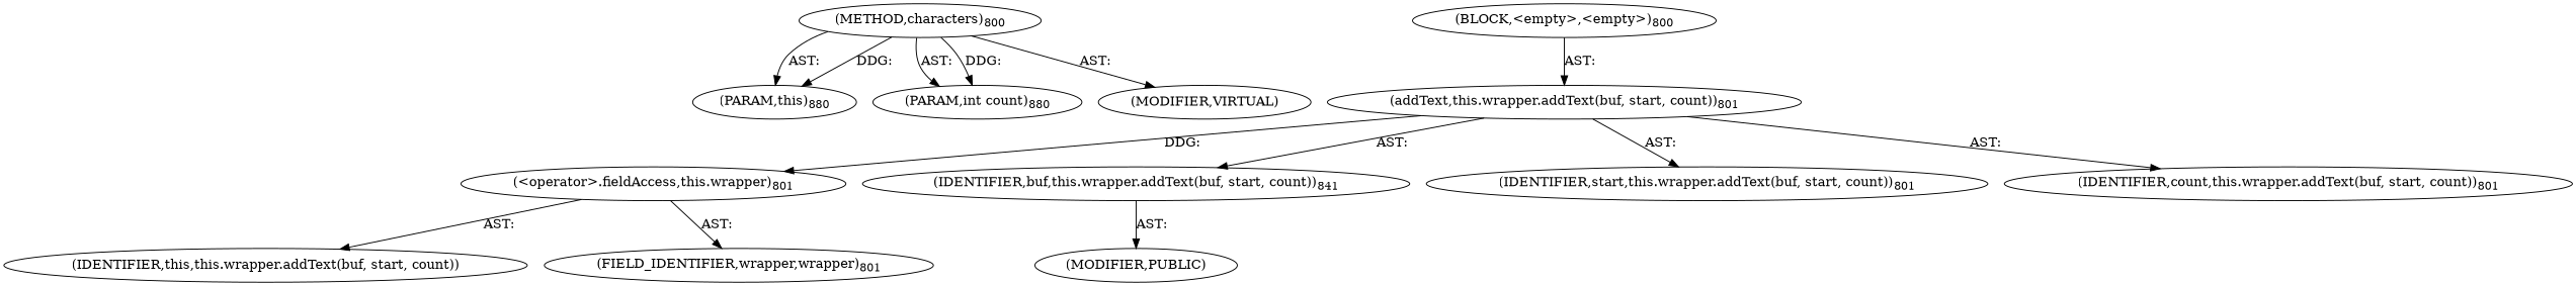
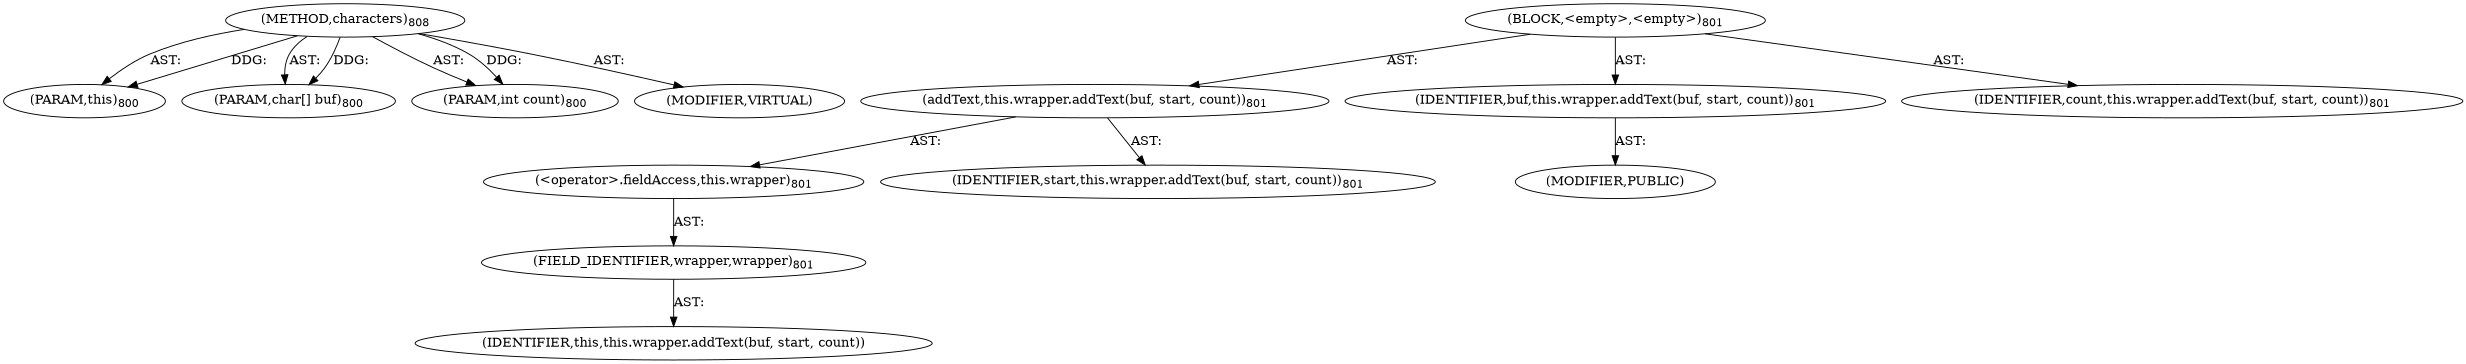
  digraph {
-   n1 [label=<(METHOD,characters)<SUB>800</SUB>>]
-   n2 [label=<(PARAM,this)<SUB>880</SUB>>]
-   n4 [label=<(PARAM,int count)<SUB>880</SUB>>]
+   n1 [label=<(METHOD,characters)<SUB>808</SUB>>]
+   n2 [label=<(PARAM,this)<SUB>800</SUB>>]
+   n3 [label=<(PARAM,char[] buf)<SUB>800</SUB>>]
+   n4 [label=<(PARAM,int count)<SUB>800</SUB>>]
    n5 [label=<(MODIFIER,VIRTUAL)>]
-   n6 [label=<(BLOCK,&lt;empty&gt;,&lt;empty&gt;)<SUB>800</SUB>>]
+   n6 [label=<(BLOCK,&lt;empty&gt;,&lt;empty&gt;)<SUB>801</SUB>>]
    n7 [label=<(addText,this.wrapper.addText(buf, start, count))<SUB>801</SUB>>]
    n8 [label=<(MODIFIER,PUBLIC)>]
    n9 [label=<(&lt;operator&gt;.fieldAccess,this.wrapper)<SUB>801</SUB>>]
-   n10 [label=<(IDENTIFIER,buf,this.wrapper.addText(buf, start, count))<SUB>841</SUB>>]
+   n10 [label=<(IDENTIFIER,buf,this.wrapper.addText(buf, start, count))<SUB>801</SUB>>]
    n11 [label=<(IDENTIFIER,start,this.wrapper.addText(buf, start, count))<SUB>801</SUB>>]
    n12 [label=<(IDENTIFIER,count,this.wrapper.addText(buf, start, count))<SUB>801</SUB>>]
    n13 [label=<(IDENTIFIER,this,this.wrapper.addText(buf, start, count))>]
    n14 [label=<(FIELD_IDENTIFIER,wrapper,wrapper)<SUB>801</SUB>>]
    n1 -> n2 [label="AST: "]
    n1 -> n2 [label="DDG: "]
+   n1 -> n3 [label="AST: "]
+   n1 -> n3 [label="DDG: "]
    n1 -> n4 [label="AST: "]
    n1 -> n4 [label="DDG: "]
    n1 -> n5 [label="AST: "]
    n6 -> n7 [label="AST: "]
-   n7 -> n9 [label="DDG: "]
-   n7 -> n10 [label="AST: "]
+   n7 -> n9 [label="AST: "]
+   n6 -> n10 [label="AST: "]
    n7 -> n11 [label="AST: "]
-   n7 -> n12 [label="AST: "]
-   n9 -> n13 [label="AST: "]
+   n6 -> n12 [label="AST: "]
+   n14 -> n13 [label="AST: "]
    n9 -> n14 [label="AST: "]
    n10 -> n8 [label="AST: "]
  }
